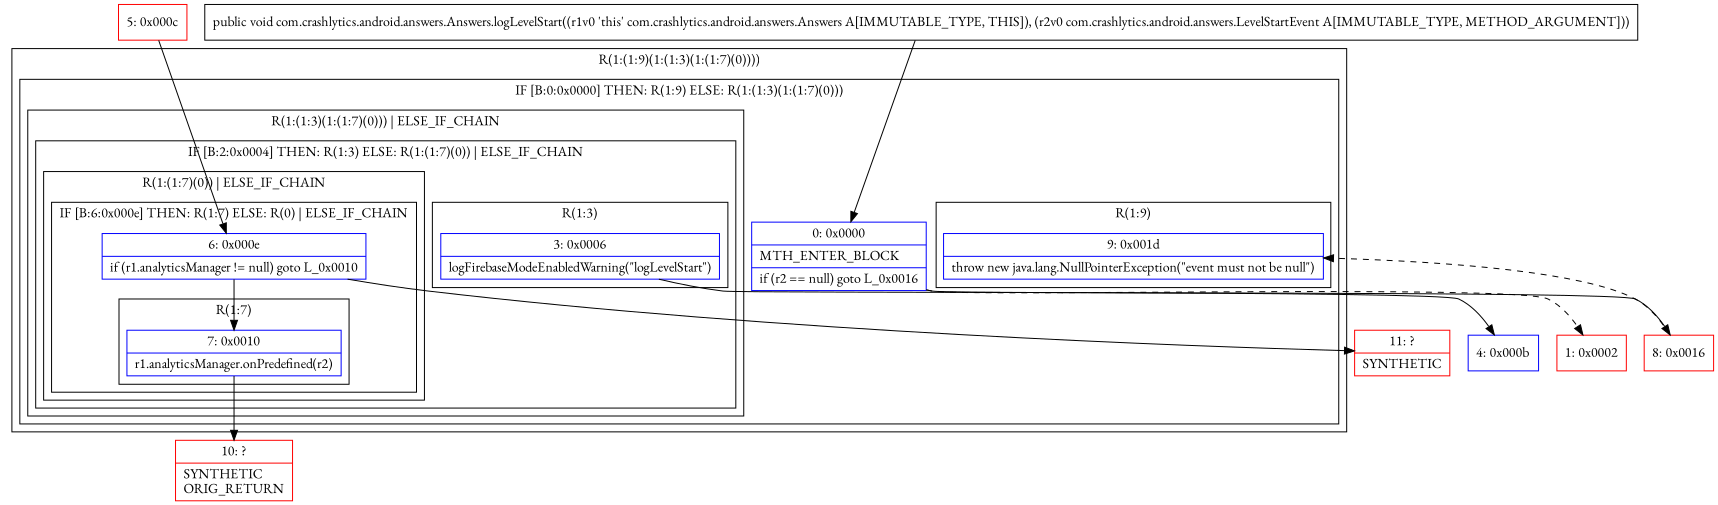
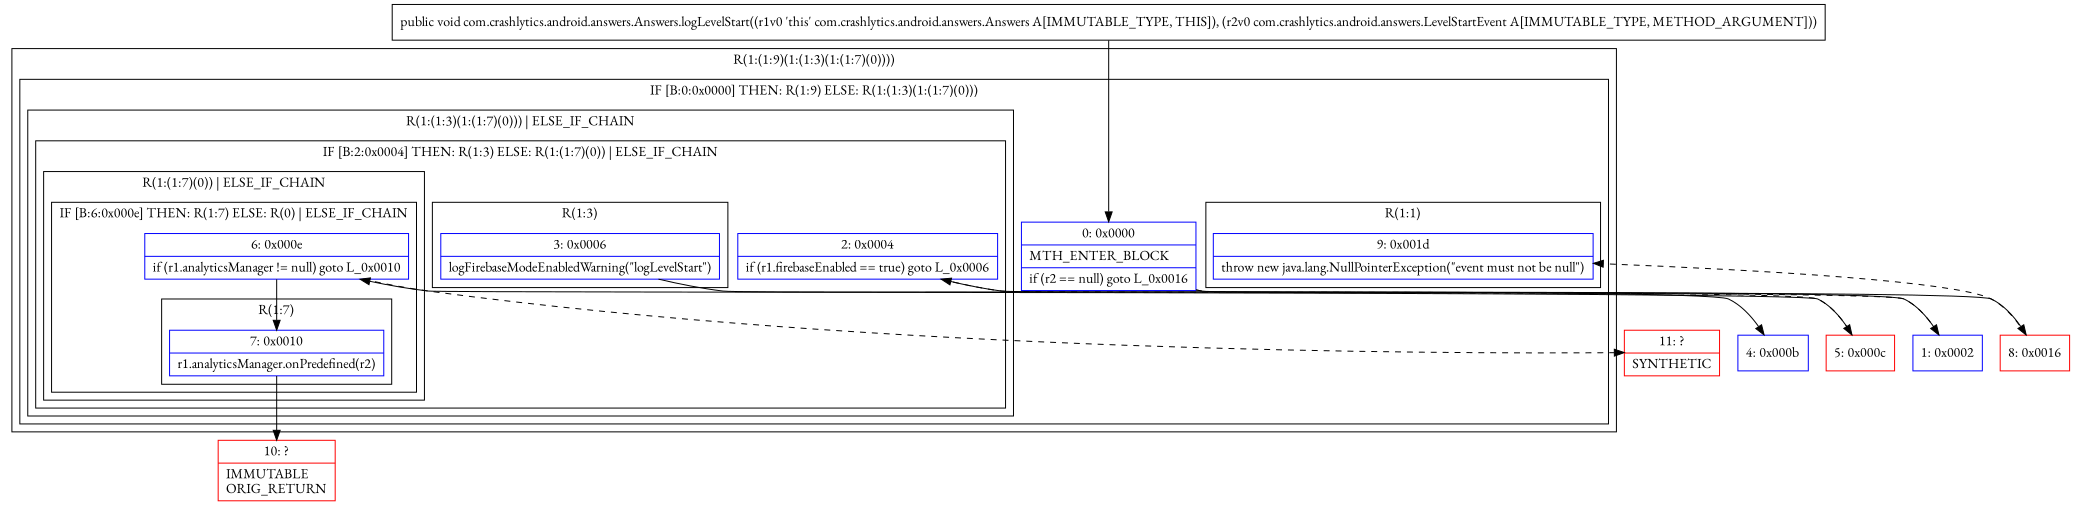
  digraph {
    fontname="EB Garamond"
    node [color=blue fontname="EB Garamond" shape=record]
    edge [fontname="EB Garamond"]
    n1 [label="{9\:\ 0x001d|throw new java.lang.NullPointerException(\"event must not be null\")\l}"]
    n2 [label="{3\:\ 0x0006|logFirebaseModeEnabledWarning(\"logLevelStart\")\l}"]
    n3 [label="{7\:\ 0x0010|r1.analyticsManager.onPredefined(r2)\l}"]
    n4 [label="{6\:\ 0x000e|if (r1.analyticsManager != null) goto L_0x0010\l}"]
+   n5 [label="{2\:\ 0x0004|if (r1.firebaseEnabled == true) goto L_0x0006\l}"]
    n6 [label="{0\:\ 0x0000|MTH_ENTER_BLOCK\l|if (r2 == null) goto L_0x0016\l}"]
    n7 [label="{4\:\ 0x000b}"]
-   n8 [color=red label="{10\:\ ?|SYNTHETIC\lORIG_RETURN\l}"]
+   n8 [color=red label="{10\:\ ?|IMMUTABLE\lORIG_RETURN\l}"]
    n9 [color=red label="{11\:\ ?|SYNTHETIC\l}"]
    n10 [color=red label="{5\:\ 0x000c}"]
-   n11 [color=red label="{1\:\ 0x0002}"]
+   n11 [label="{1\:\ 0x0002}"]
    n12 [color=red label="{8\:\ 0x0016}"]
    n13 [label="{public void com.crashlytics.android.answers.Answers.logLevelStart((r1v0 'this' com.crashlytics.android.answers.Answers A[IMMUTABLE_TYPE, THIS]), (r2v0 com.crashlytics.android.answers.LevelStartEvent A[IMMUTABLE_TYPE, METHOD_ARGUMENT])) }" color=""]
    subgraph cluster_1 {
      label="R(1:(1:9)(1:(1:3)(1:(1:7)(0))))"
      subgraph cluster_2 {
        label="IF [B:0:0x0000] THEN: R(1:9) ELSE: R(1:(1:3)(1:(1:7)(0)))"
        n6
        subgraph cluster_3 {
-         label="R(1:9)"
+         label="R(1:1)"
          n1
        }
        subgraph cluster_4 {
          label="R(1:(1:3)(1:(1:7)(0))) | ELSE_IF_CHAIN\l"
          subgraph cluster_5 {
            label="IF [B:2:0x0004] THEN: R(1:3) ELSE: R(1:(1:7)(0)) | ELSE_IF_CHAIN\l"
+           n5
            subgraph cluster_6 {
              label="R(1:3)"
              n2
            }
            subgraph cluster_7 {
              label="R(1:(1:7)(0)) | ELSE_IF_CHAIN\l"
              subgraph cluster_8 {
                label="IF [B:6:0x000e] THEN: R(1:7) ELSE: R(0) | ELSE_IF_CHAIN\l"
                n4
                subgraph cluster_9 {
                  label="R(1:7)"
                  n3
                }
                subgraph cluster_10 {
                  label="R(0)"
                }
              }
            }
          }
        }
      }
    }
    n2 -> n7
    n3 -> n8
    n4 -> n3
-   n4 -> n9 [style=solid]
+   n4 -> n9 [style=dashed]
+   n5 -> n10 [style=dashed]
    n6 -> n11 [style=dashed]
    n6 -> n12
    n10 -> n4
+   n11 -> n5
    n12 -> n1 [style=dashed]
    n13 -> n6
  }
